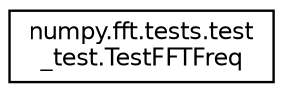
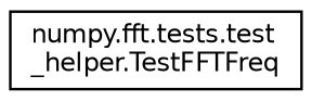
  digraph {
    rankdir=LR
-   n1 [color=black fillcolor=white fontname=Helvetica fontsize=10 height=0.2 label="numpy.fft.tests.test\l_test.TestFFTFreq" shape=record style=filled width=0.4]
+   n1 [color=black fillcolor=white fontname=Helvetica fontsize=10 height=0.2 label="numpy.fft.tests.test\l_helper.TestFFTFreq" shape=record style=filled width=0.4]
  }
